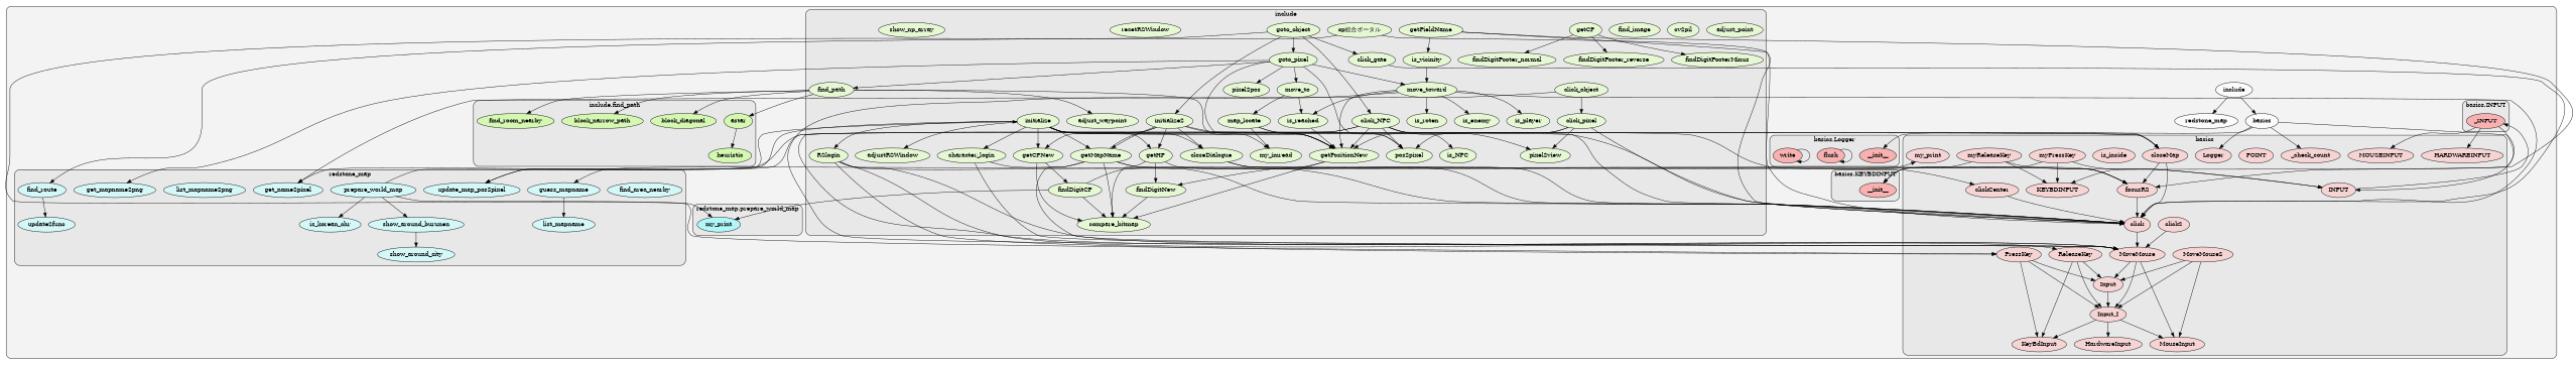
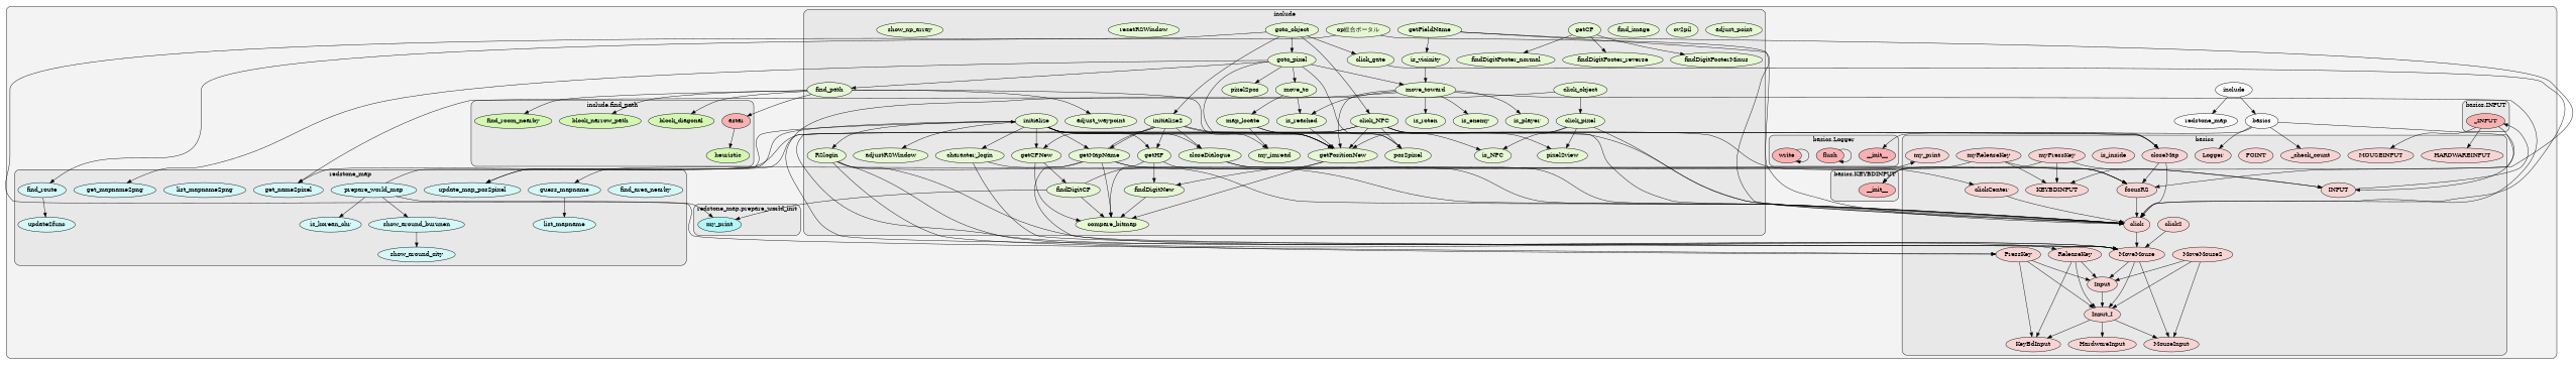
  digraph {
    clusterrank=local
    rankdir=TB
    node [fillcolor="#e5feccb2" fontcolor="#000000" group=1 style=filled]
    edge [color="#000000" style=solid]
    n1 [fillcolor="#feccccb2" group=0 label=HARDWAREINPUT]
    n2 [fillcolor="#feccccb2" group=0 label=HardwareInput]
    n3 [fillcolor="#feccccb2" group=0 label=INPUT]
    n4 [fillcolor="#feccccb2" group=0 label=Input]
    n5 [fillcolor="#feccccb2" group=0 label=Input_I]
    n6 [fillcolor="#feccccb2" group=0 label=KEYBDINPUT]
    n7 [fillcolor="#feccccb2" group=0 label=KeyBdInput]
    n8 [fillcolor="#feccccb2" group=0 label=Logger]
    n9 [fillcolor="#feccccb2" group=0 label=MOUSEINPUT]
    n10 [fillcolor="#feccccb2" group=0 label=MouseInput]
    n11 [fillcolor="#feccccb2" group=0 label=MoveMouse]
    n12 [fillcolor="#feccccb2" group=0 label=MoveMouse2]
    n13 [fillcolor="#feccccb2" group=0 label=POINT]
    n14 [fillcolor="#feccccb2" group=0 label=PressKey]
    n15 [fillcolor="#feccccb2" group=0 label=ReleaseKey]
    n16 [fillcolor="#feccccb2" group=0 label=_check_count]
    n17 [fillcolor="#feccccb2" group=0 label=click]
    n18 [fillcolor="#feccccb2" group=0 label=click2]
    n19 [fillcolor="#feccccb2" group=0 label=clickCenter]
    n20 [fillcolor="#feccccb2" group=0 label=closeMap]
    n21 [fillcolor="#feccccb2" group=0 label=focusRS]
    n22 [fillcolor="#feccccb2" group=0 label=is_inside]
    n23 [fillcolor="#feccccb2" group=0 label=myPressKey]
    n24 [fillcolor="#feccccb2" group=0 label=myReleaseKey]
    n25 [fillcolor="#feccccb2" group=0 label=my_print]
    n26 [fillcolor="#ff9999b2" group=0 label=_INPUT]
    n27 [fillcolor="#ff9999b2" group=0 label=__init__]
    n28 [fillcolor="#ff9999b2" group=0 label=__init__]
    n29 [fillcolor="#ff9999b2" group=0 label=flush]
    n30 [fillcolor="#ff9999b2" group=0 label=write]
    n31 [label=RSlogin]
    n32 [label=adjustRSWindow]
    n33 [label=adjust_point]
    n34 [label=adjust_waypoint]
    n35 [label=character_login]
    n36 [label=click_NPC]
    n37 [label=click_gate]
    n38 [label=click_object]
    n39 [label=click_pixel]
    n40 [label=closeDialogue]
    n41 [label=compare_bitmap]
    n42 [label=cv2pil]
    n43 [label=findDigitCP]
    n44 [label=findDigitFooterMinus]
    n45 [label=findDigitFooter_normal]
    n46 [label=findDigitFooter_reverse]
    n47 [label=findDigitNew]
    n48 [label=find_image]
    n49 [label=find_path]
    n50 [label=getCP]
    n51 [label=getCPNew]
    n52 [label=getFieldName]
    n53 [label=getHP]
    n54 [label=getMapName]
    n55 [label=getPositionNew]
    n56 [label=goto_object]
    n57 [label=goto_pixel]
    n58 [label=initialize]
    n59 [label=initialize2]
    n60 [label=is_NPC]
    n61 [label=is_enemy]
    n62 [label=is_player]
    n63 [label=is_reached]
    n64 [label=is_roten]
    n65 [label=is_vicinity]
    n66 [label=map_locate]
    n67 [label=move_to]
    n68 [label=move_toward]
    n69 [label=my_imread]
    n70 [label="op総合ポータル"]
    n71 [label=pixel2pos]
    n72 [label=pixel2view]
    n73 [label=pos2pixel]
    n74 [label=resetRSWindow]
    n75 [label=show_np_array]
-   n76 [fillcolor="#ccff99b2" label=astar]
+   n76 [fillcolor="#ff9999b2" label=astar]
    n77 [fillcolor="#ccff99b2" label=block_diagonal]
    n78 [fillcolor="#ccff99b2" label=block_narrow_path]
    n79 [fillcolor="#ccff99b2" label=find_room_nearby]
    n80 [fillcolor="#ccff99b2" label=heuristic]
    n81 [fillcolor="#ccfefeb2" group=2 label=update2func]
    n82 [fillcolor="#ccfefeb2" group=2 label=find_area_nearby]
    n83 [fillcolor="#ccfefeb2" group=2 label=find_route]
    n84 [fillcolor="#ccfefeb2" group=2 label=get_mapname2png]
    n85 [fillcolor="#ccfefeb2" group=2 label=get_name2pixel]
    n86 [fillcolor="#ccfefeb2" group=2 label=guess_mapname]
    n87 [fillcolor="#ccfefeb2" group=2 label=is_korean_chr]
    n88 [fillcolor="#ccfefeb2" group=2 label=list_mapname]
    n89 [fillcolor="#ccfefeb2" group=2 label=list_mapname2png]
    n90 [fillcolor="#ccfefeb2" group=2 label=prepare_world_map]
    n91 [fillcolor="#ccfefeb2" group=2 label=show_around_burunen]
    n92 [fillcolor="#ccfefeb2" group=2 label=show_around_city]
    n93 [fillcolor="#ccfefeb2" group=2 label=update_map_pos2pixel]
    n94 [fillcolor="#99feffb2" group=2 label=my_print]
    n95 [fillcolor="#ffffffb2" group=0 label=basics]
    n96 [fillcolor="#ffffffb2" label=include]
    n97 [fillcolor="#ffffffb2" group=2 label=redstone_map]
    subgraph cluster_1 {
      fillcolor="#80808018"
      style="filled,rounded"
      n95
      n96
      n97
      subgraph cluster_2 {
        fillcolor="#80808018"
        label=basics
        style="filled,rounded"
        n1
        n2
        n3
        n4
        n5
        n6
        n7
        n8
        n9
        n10
        n11
        n12
        n13
        n14
        n15
        n16
        n17
        n18
        n19
        n20
        n21
        n22
        n23
        n24
        n25
      }
      subgraph cluster_3 {
        fillcolor="#80808018"
        label="basics.INPUT"
        style="filled,rounded"
        n26
      }
      subgraph cluster_4 {
        fillcolor="#80808018"
        label="basics.KEYBDINPUT"
        style="filled,rounded"
        n27
      }
      subgraph cluster_5 {
        fillcolor="#80808018"
        label="basics.Logger"
        style="filled,rounded"
        n28
        n29
        n30
      }
      subgraph cluster_6 {
        fillcolor="#80808018"
        label=include
        style="filled,rounded"
        n31
        n32
        n33
        n34
        n35
        n36
        n37
        n38
        n39
        n40
        n41
        n42
        n43
        n44
        n45
        n46
        n47
        n48
        n49
        n50
        n51
        n52
        n53
        n54
        n55
        n56
        n57
        n58
        n59
        n60
        n61
        n62
        n63
        n64
        n65
        n66
        n67
        n68
        n69
        n70
        n71
        n72
        n73
        n74
        n75
      }
      subgraph cluster_7 {
        fillcolor="#80808018"
        label="include.find_path"
        style="filled,rounded"
        n76
        n77
        n78
        n79
        n80
      }
      subgraph cluster_8 {
        fillcolor="#80808018"
        label=redstone_map
        style="filled,rounded"
        n81
        n82
        n83
        n84
        n85
        n86
        n87
        n88
        n89
        n90
        n91
        n92
        n93
      }
      subgraph cluster_9 {
        fillcolor="#80808018"
-       label="redstone_map.prepare_world_map"
+       label="redstone_map.prepare_world_init"
        style="filled,rounded"
        n94
      }
    }
    n3 -> n26
    n4 -> n5
    n5 -> n2
    n5 -> n7
    n5 -> n10
    n11 -> n4
    n11 -> n5
    n11 -> n10
    n12 -> n4
    n12 -> n5
    n12 -> n10
    n14 -> n4
    n14 -> n5
    n14 -> n7
    n15 -> n4
    n15 -> n5
    n15 -> n7
    n17 -> n11
    n18 -> n11
    n19 -> n17
    n20 -> n17
    n20 -> n21
    n21 -> n17
    n23 -> n3
    n23 -> n6
    n23 -> n27
    n24 -> n3
    n24 -> n6
    n24 -> n27
    n26 -> n1
    n26 -> n6
    n26 -> n9
    n29 -> n29
    n30 -> n30
    n31 -> n11
    n31 -> n14
    n31 -> n15
    n31 -> n17
    n35 -> n11
    n35 -> n17
    n36 -> n11
    n36 -> n17
    n36 -> n55
    n36 -> n60
    n36 -> n72
    n36 -> n73
    n36 -> n85
    n37 -> n17
    n38 -> n39
    n38 -> n85
    n39 -> n17
    n39 -> n55
    n39 -> n72
-   n39 -> n73
+   n39 -> n60
    n40 -> n17
    n40 -> n21
    n43 -> n25
    n43 -> n41
    n43 -> n94
    n47 -> n41
    n49 -> n34
    n49 -> n69
    n49 -> n76
    n49 -> n77
    n49 -> n78
    n49 -> n79
    n50 -> n44
    n50 -> n45
    n50 -> n46
    n51 -> n41
    n51 -> n43
    n52 -> n17
    n52 -> n21
    n52 -> n65
    n53 -> n17
    n53 -> n41
    n53 -> n47
    n54 -> n11
    n54 -> n19
    n54 -> n20
    n54 -> n21
    n54 -> n41
    n54 -> n86
    n55 -> n41
    n55 -> n47
    n56 -> n36
    n56 -> n37
    n56 -> n57
    n56 -> n59
    n56 -> n83
    n57 -> n49
    n57 -> n55
    n57 -> n67
    n57 -> n68
    n57 -> n71
    n57 -> n73
    n57 -> n84
    n58 -> n17
    n58 -> n20
    n58 -> n21
    n58 -> n31
    n58 -> n32
    n58 -> n35
    n58 -> n40
    n58 -> n51
    n58 -> n53
    n58 -> n54
    n58 -> n55
    n58 -> n93
    n59 -> n20
    n59 -> n40
    n59 -> n51
    n59 -> n53
    n59 -> n54
    n59 -> n55
    n59 -> n93
    n63 -> n55
    n65 -> n68
    n66 -> n55
    n66 -> n69
    n66 -> n73
    n67 -> n63
    n67 -> n66
    n68 -> n11
    n68 -> n17
    n68 -> n55
    n68 -> n61
    n68 -> n62
    n68 -> n63
    n68 -> n64
    n70 -> n14
    n70 -> n17
    n76 -> n80
    n83 -> n81
    n86 -> n88
    n90 -> n58
    n90 -> n87
    n90 -> n91
    n90 -> n94
    n91 -> n92
    n95 -> n3
    n95 -> n8
    n95 -> n16
    n95 -> n28
    n96 -> n95
    n96 -> n97
  }
